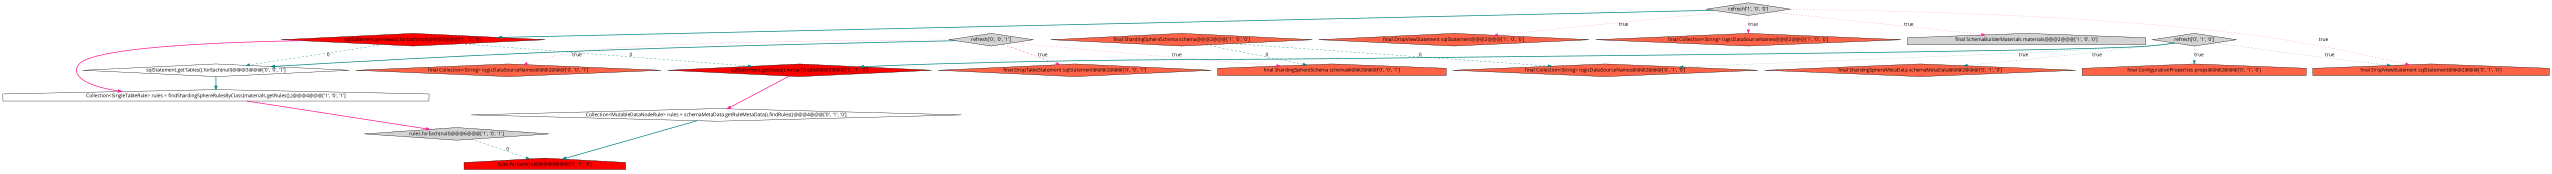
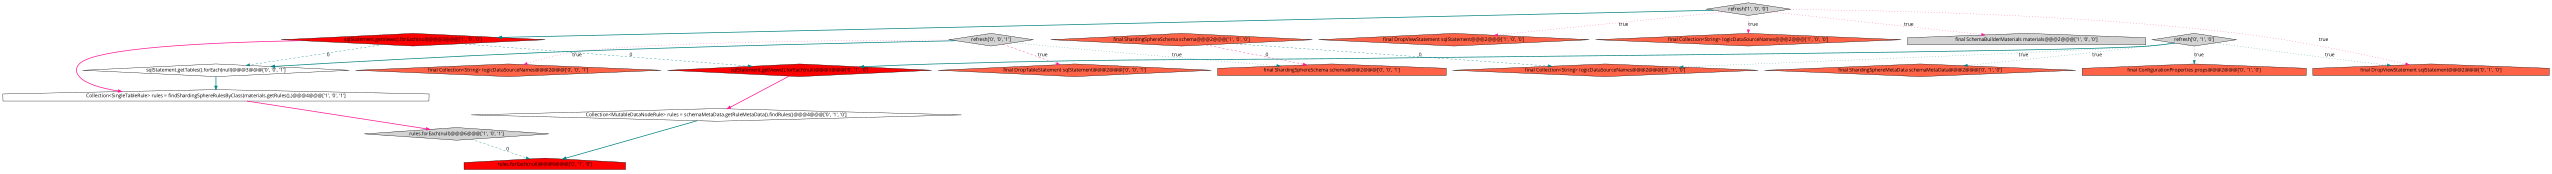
  digraph {
    fontname="Open Sans"
    node [fillcolor=tomato fontname="Open Sans" shape=diamond style=filled]
    edge [color=teal fontname="Open Sans" style=dotted]
    n1 [label="final DropTableStatement sqlStatement@@@2@@@['0', '0', '1']"]
    n2 [fillcolor=lightgray label="refresh['1', '0', '0']"]
    n3 [label="final DropViewStatement sqlStatement@@@2@@@['1', '0', '0']"]
    n4 [fillcolor=red label="sqlStatement.getViews().forEach(null)@@@3@@@['1', '0', '0']"]
    n5 [label="final Collection<String> logicDataSourceNames@@@2@@@['1', '0', '0']"]
    n6 [fillcolor=lightgray label="final SchemaBuilderMaterials materials@@@2@@@['1', '0', '0']" shape=house]
    n7 [label="final DropViewStatement sqlStatement@@@2@@@['0', '1', '0']" shape=house]
    n8 [fillcolor=white label="sqlStatement.getTables().forEach(null)@@@3@@@['0', '0', '1']"]
    n9 [fillcolor=red label="sqlStatement.getViews().forEach(null)@@@3@@@['0', '1', '0']"]
    n10 [fillcolor=white label="Collection<SingleTableRule> rules = findShardingSphereRulesByClass(materials.getRules(),)@@@4@@@['1', '0', '1']" shape=house]
    n11 [label="final ShardingSphereSchema schema@@@2@@@['1', '0', '0']"]
    n12 [label="final ShardingSphereSchema schema@@@2@@@['0', '0', '1']" shape=house]
    n13 [label="final Collection<String> logicDataSourceNames@@@2@@@['0', '1', '0']"]
    n14 [label="final Collection<String> logicDataSourceNames@@@2@@@['0', '0', '1']"]
    n15 [fillcolor=white label="Collection<MutableDataNodeRule> rules = schemaMetaData.getRuleMetaData().findRules()@@@4@@@['0', '1', '0']"]
    n16 [fillcolor=red label="rules.forEach(null)@@@6@@@['0', '1', '0']" shape=house]
    n17 [label="final ShardingSphereMetaData schemaMetaData@@@2@@@['0', '1', '0']"]
    n18 [fillcolor=lightgray label="rules.forEach(null)@@@6@@@['1', '0', '1']"]
    n19 [fillcolor=lightgray label="refresh['0', '0', '1']"]
    n20 [fillcolor=lightgray label="refresh['0', '1', '0']"]
    n21 [label="final ConfigurationProperties props@@@2@@@['0', '1', '0']" shape=house]
    n2 -> n3 [color=deeppink label=true]
    n2 -> n4 [style=bold]
    n2 -> n5 [color=deeppink label=true]
    n2 -> n6 [color=deeppink label=true]
    n2 -> n7 [color=deeppink label=true]
    n4 -> n8 [label=0 style=dashed]
    n4 -> n9 [label=0 style=dashed]
    n4 -> n10 [color=deeppink style=bold]
    n8 -> n10 [style=bold]
    n9 -> n15 [color=deeppink style=bold]
    n10 -> n18 [color=deeppink style=bold]
-   n11 -> n12 [label=0 style=dashed]
+   n11 -> n12 [color=deeppink label=0 style=dashed]
    n11 -> n13 [label=0 style=dashed]
    n15 -> n16 [style=bold]
    n18 -> n16 [label=0 style=dashed]
    n19 -> n1 [color=deeppink label=true style=dashed]
    n19 -> n8 [style=bold]
-   n19 -> n12 [color=deeppink label=true]
+   n19 -> n12 [label=true]
    n19 -> n14 [color=deeppink label=true]
    n20 -> n7 [label=true]
    n20 -> n9 [style=bold]
    n20 -> n13 [label=true]
    n20 -> n17 [label=true]
    n20 -> n21 [label=true]
  }
